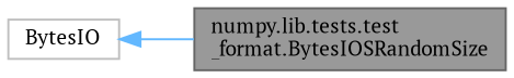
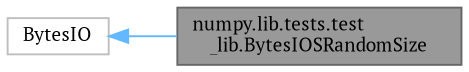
  digraph {
    rankdir=LR
    fontname="PT Serif"
    node [fontname="PT Serif" fontsize=10 shape=box style=filled]
-   n1 [color=gray40 fillcolor=grey60 fontcolor=black height=0.2 label="numpy.lib.tests.test\l_format.BytesIOSRandomSize" width=0.4]
+   n1 [color=gray40 fillcolor=grey60 fontcolor=black height=0.2 label="numpy.lib.tests.test\l_lib.BytesIOSRandomSize" width=0.4]
    n2 [color=grey75 fillcolor=white height=0.2 label=BytesIO width=0.4]
    n2 -> n1 [color=steelblue1 dir=back fontname="PT Serif" fontsize=10 labelfontname=Helvetica labelfontsize=10 style=solid]
  }
